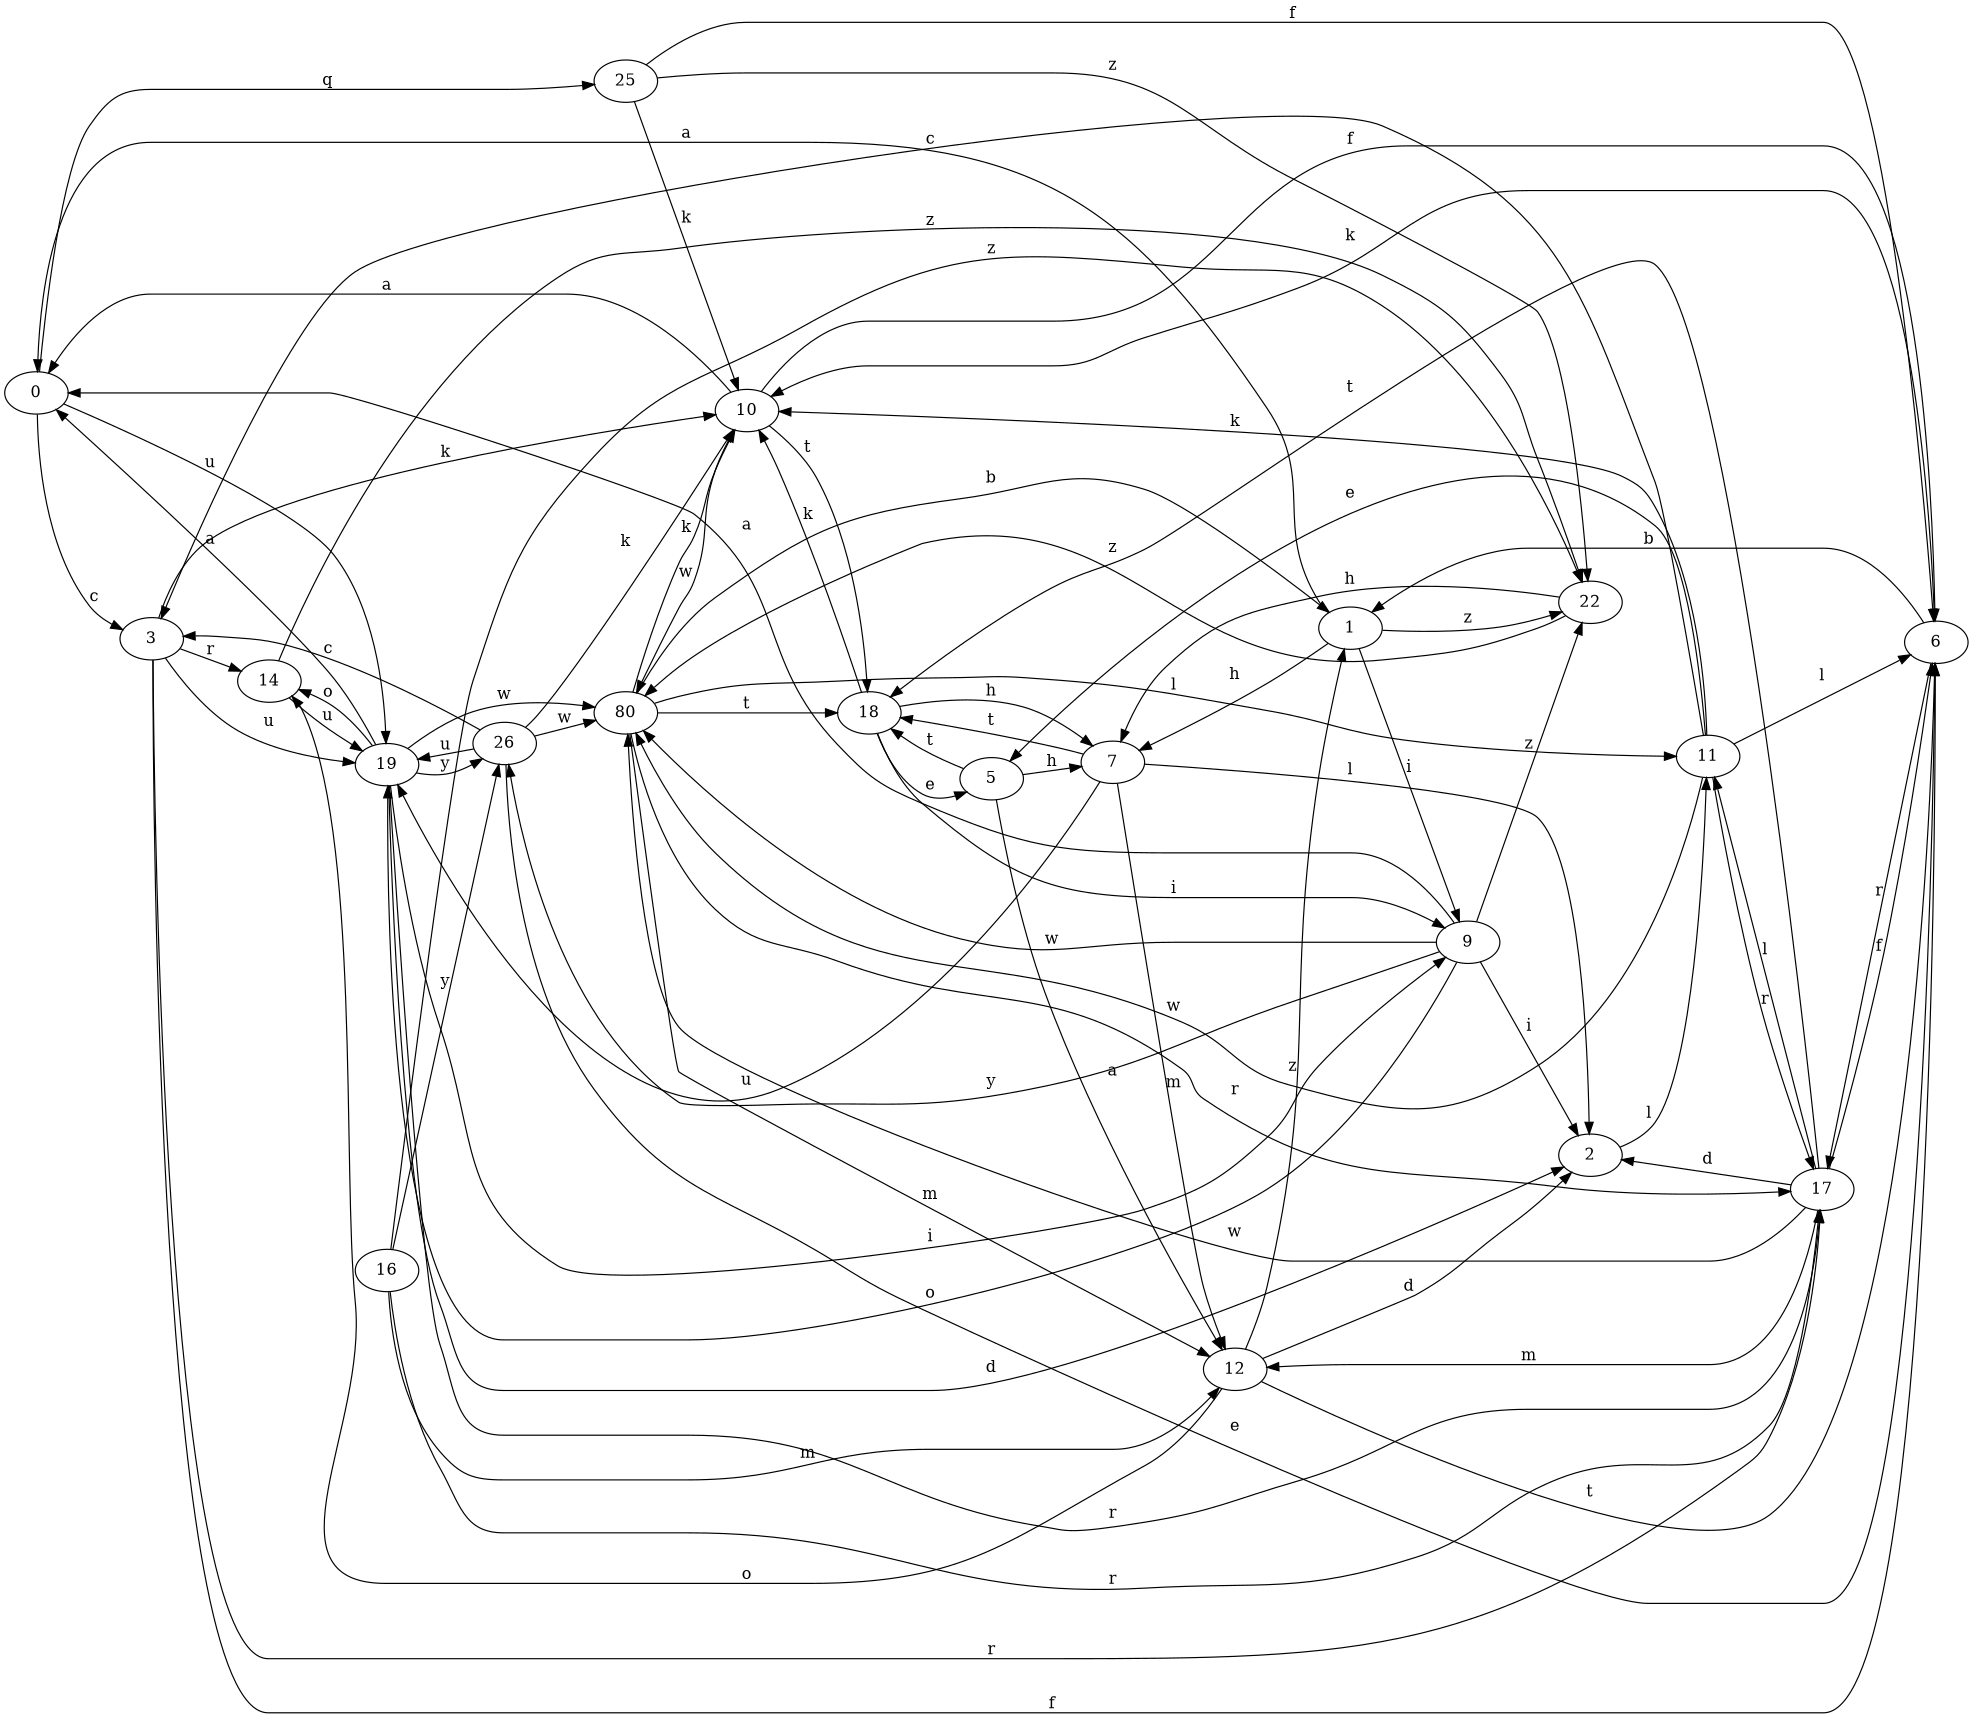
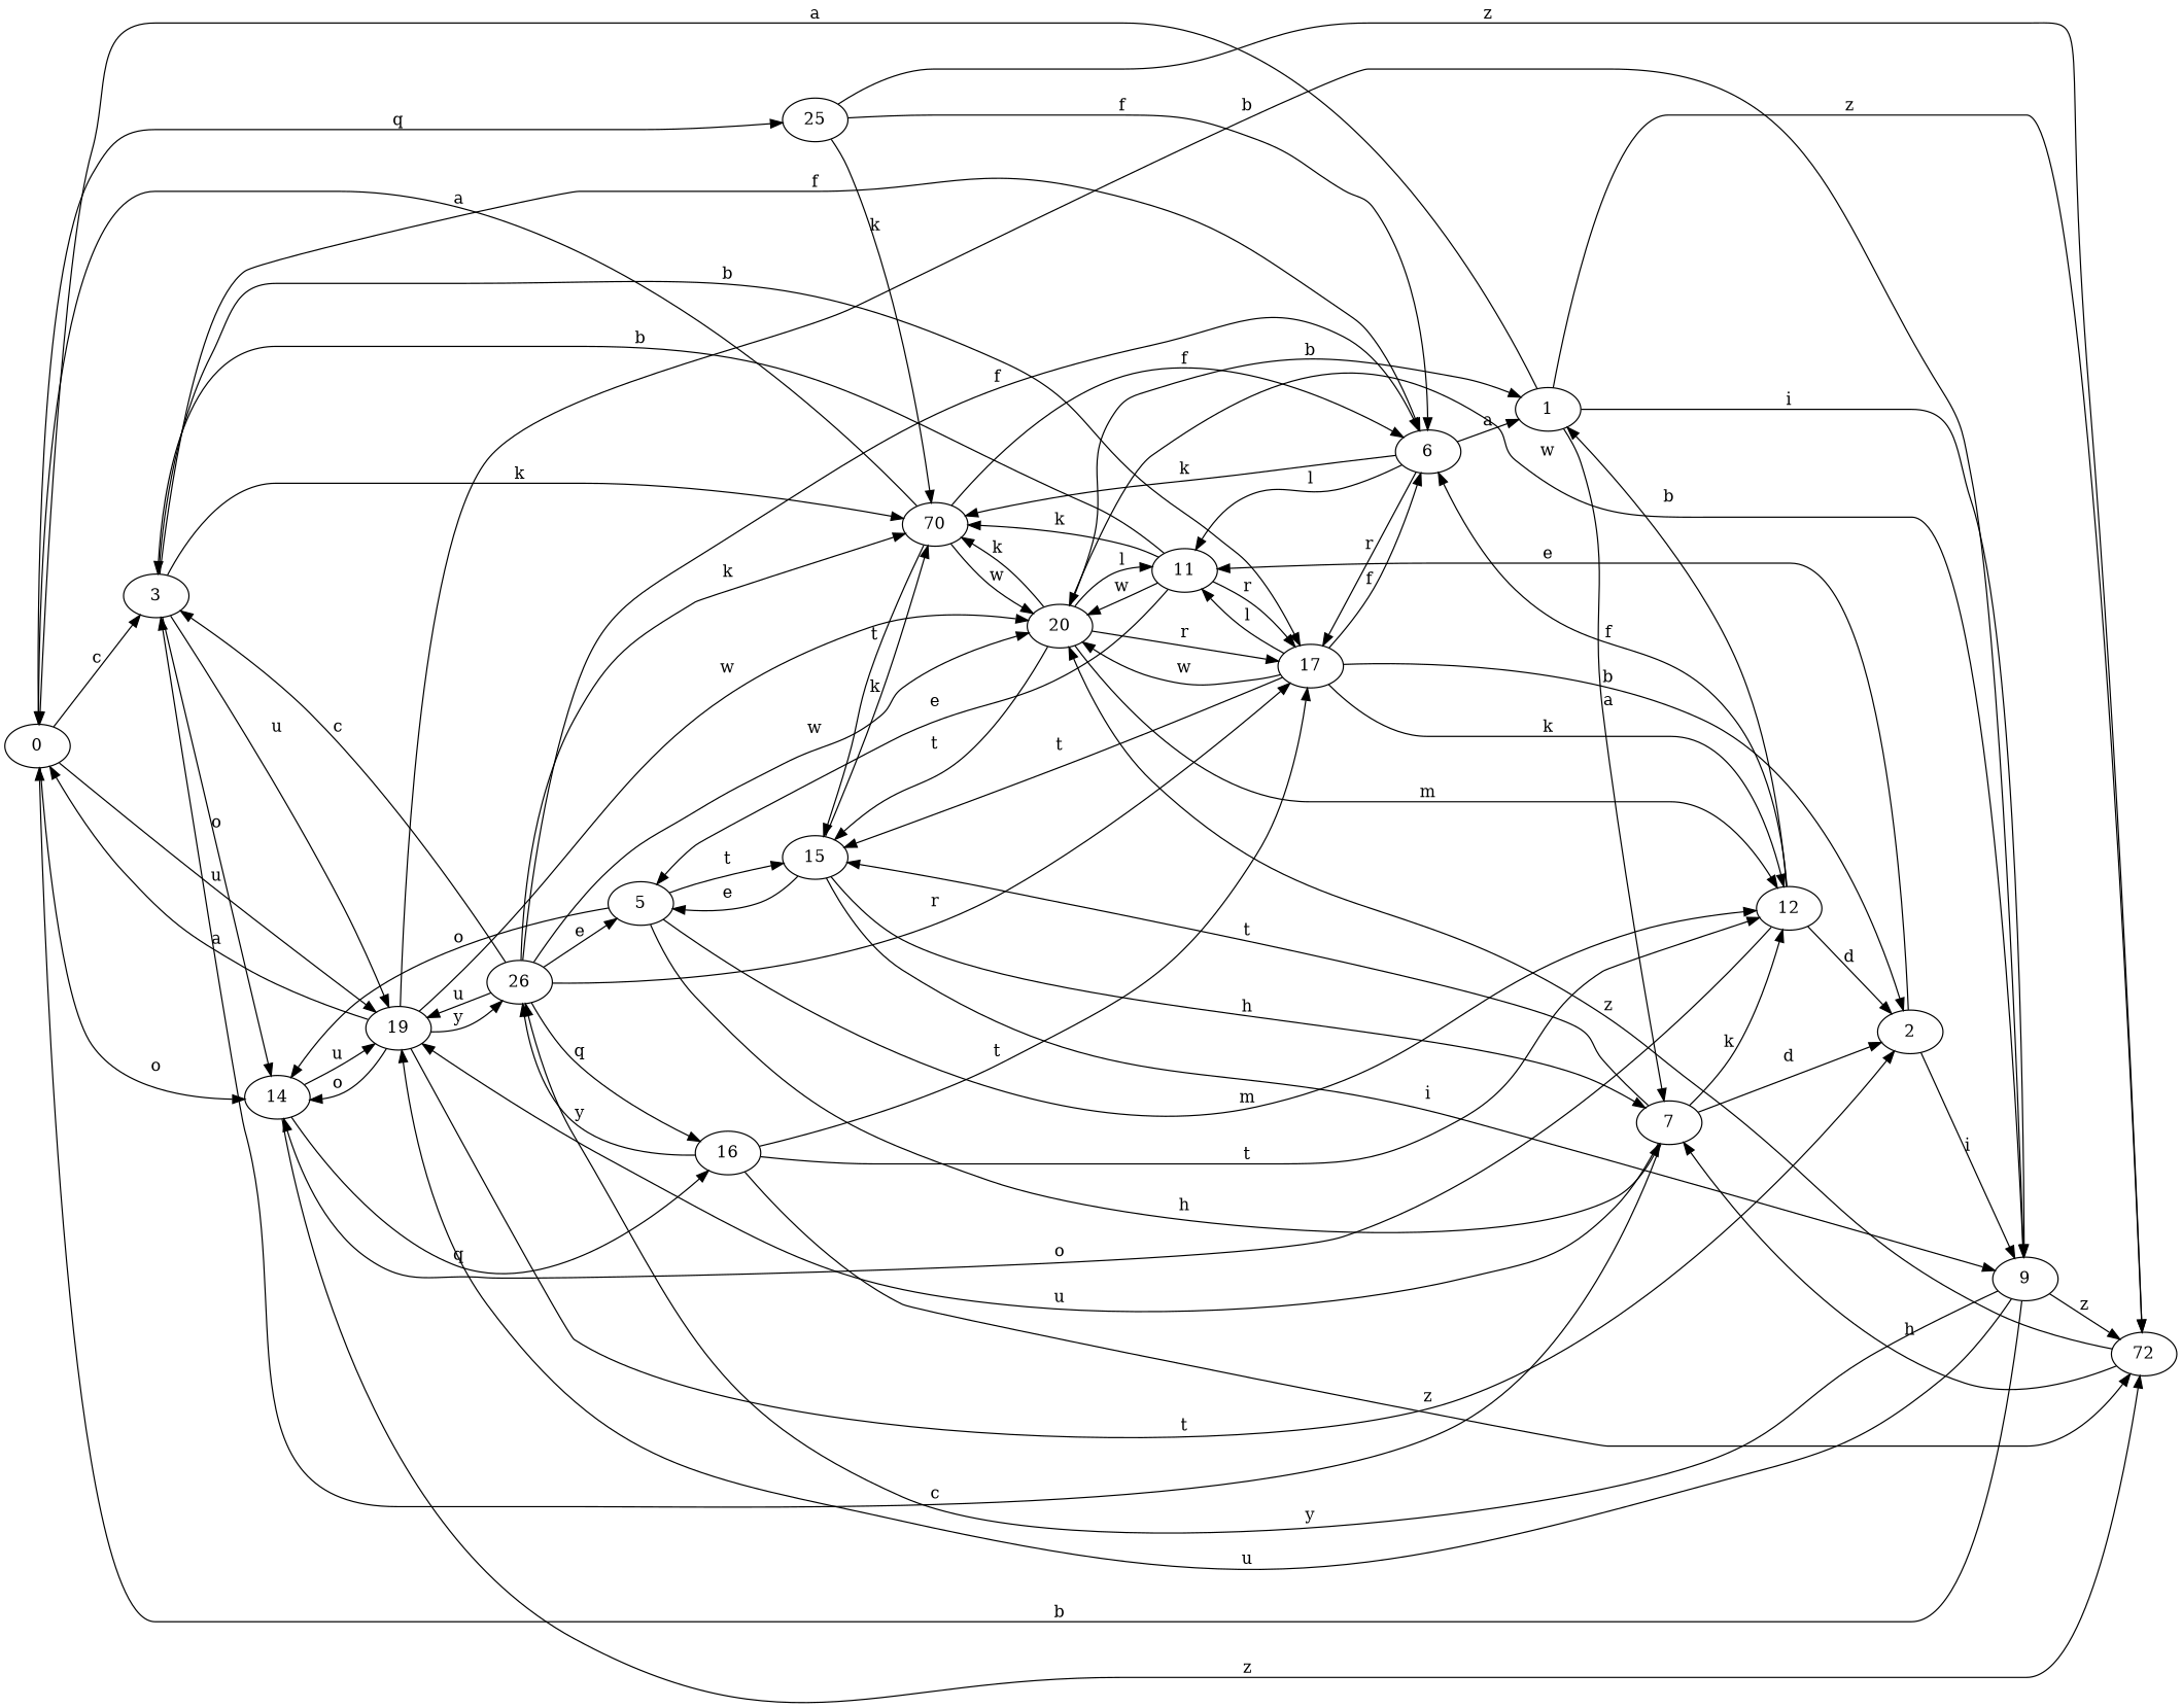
  strict digraph {
    rankdir=LR
    0
    3
    14
    n4 [label=25]
    19
    6
-   10
+   10 [label=70]
    17
-   22
+   22 [label=72]
    16
    9
    n12 [label=2]
-   20 [label=80]
+   20
    n14 [label=26]
    1
    7
    12
-   18
+   18 [label=15]
    11
    5
    0 -> 3 [label=c]
+   0 -> 14 [label=o]
    0 -> n4 [label=q]
    0 -> 19 [label=u]
-   3 -> 14 [label=r]
+   3 -> 14 [label=o]
    3 -> 19 [label=u]
    3 -> 6 [label=f]
    3 -> 10 [label=k]
-   3 -> 17 [label=r]
+   3 -> 17 [label=b]
    14 -> 19 [label=u]
    14 -> 22 [label=z]
+   14 -> 16 [label=q]
    n4 -> 6 [label=f]
    n4 -> 10 [label=k]
    n4 -> 22 [label=z]
    19 -> 0 [label=a]
    19 -> 14 [label=o]
-   19 -> 17 [label=r]
-   19 -> 9 [label=i]
-   19 -> n12 [label=d]
+   n14 -> 17 [label=r]
+   19 -> 9 [label=b]
+   19 -> n12 [label=t]
    19 -> 20 [label=w]
    19 -> n14 [label=y]
    6 -> 10 [label=k]
    6 -> 17 [label=r]
-   6 -> 1 [label=b]
-   11 -> 6 [label=l]
+   6 -> 1 [label=a]
+   6 -> 11 [label=l]
    10 -> 0 [label=a]
    10 -> 6 [label=f]
    10 -> 20 [label=w]
    10 -> 18 [label=t]
    17 -> 6 [label=f]
-   17 -> n12 [label=d]
+   17 -> n12 [label=b]
    17 -> 20 [label=w]
-   17 -> 12 [label=m]
+   17 -> 12 [label=k]
    17 -> 18 [label=t]
    17 -> 11 [label=l]
    22 -> 20 [label=z]
    22 -> 7 [label=h]
-   16 -> 17 [label=r]
+   16 -> 17 [label=t]
    16 -> 22 [label=z]
    16 -> n14 [label=y]
-   16 -> 12 [label=m]
-   9 -> 0 [label=a]
-   9 -> 19 [label=o]
+   16 -> 12 [label=t]
+   9 -> 0 [label=b]
+   9 -> 19 [label=u]
    9 -> 22 [label=z]
    9 -> 20 [label=w]
    9 -> n14 [label=y]
-   9 -> n12 [label=i]
-   n12 -> 11 [label=l]
+   n12 -> 9 [label=i]
+   n12 -> 11 [label=e]
    20 -> 10 [label=k]
    20 -> 17 [label=r]
    20 -> 1 [label=b]
    20 -> 12 [label=m]
    20 -> 18 [label=t]
    20 -> 11 [label=l]
    n14 -> 3 [label=c]
    n14 -> 19 [label=u]
-   n14 -> 6 [label=e]
+   n14 -> 6 [label=f]
    n14 -> 10 [label=k]
+   n14 -> 16 [label=q]
    n14 -> 20 [label=w]
+   n14 -> 5 [label=e]
    1 -> 0 [label=a]
    1 -> 22 [label=z]
    1 -> 9 [label=i]
-   1 -> 7 [label=h]
+   1 -> 7 [label=a]
+   7 -> 3 [label=c]
    7 -> 19 [label=u]
-   7 -> n12 [label=l]
-   7 -> 12 [label=m]
+   7 -> n12 [label=d]
+   7 -> 12 [label=k]
    7 -> 18 [label=t]
    12 -> 14 [label=o]
-   12 -> 6 [label=t]
+   12 -> 6 [label=f]
    12 -> n12 [label=d]
-   12 -> 1 [label=z]
+   12 -> 1 [label=b]
    18 -> 10 [label=k]
    18 -> 9 [label=i]
    18 -> 7 [label=h]
    18 -> 5 [label=e]
-   11 -> 3 [label=c]
+   11 -> 3 [label=b]
    11 -> 10 [label=k]
    11 -> 17 [label=r]
    11 -> 20 [label=w]
    11 -> 5 [label=e]
+   5 -> 14 [label=o]
    5 -> 7 [label=h]
-   5 -> 12 [label=a]
+   5 -> 12 [label=m]
    5 -> 18 [label=t]
  }
